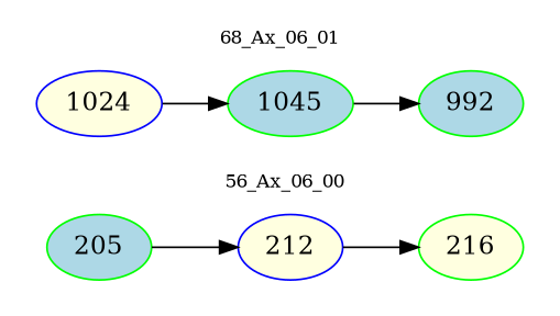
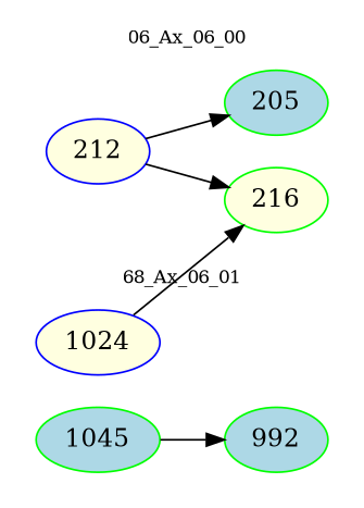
  digraph {
    rankdir=LR
    node [color=green fillcolor=lightyellow style=filled]
    edge [color=black]
    n1 [color=blue label=212]
    n2 [fillcolor=lightblue label=205]
    n3 [label=216]
    n4 [color=blue label=1024]
    n5 [fillcolor=lightblue label=992]
    n6 [fillcolor=lightblue label=1045]
    subgraph cluster_1 {
      color=white
      fontsize=10
-     label="56_Ax_06_00"
+     label="06_Ax_06_00"
      n1
      n2
      n3
    }
    subgraph cluster_2 {
      color=white
      fontsize=10
      label="68_Ax_06_01"
      n4
      n5
      n6
    }
-   n2 -> n1
+   n1 -> n2
    n1 -> n3
-   n4 -> n6
+   n4 -> n3
    n6 -> n5
  }
